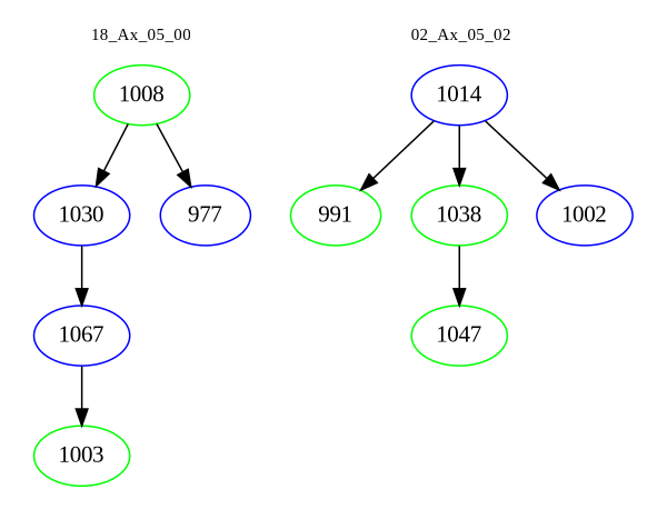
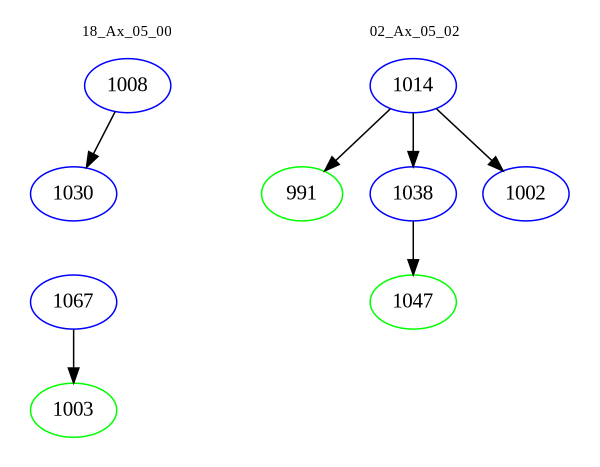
  digraph {
    fontname="Liberation Serif"
    node [color=blue fontname="Liberation Serif"]
    edge [color=black fontname="Liberation Serif"]
-   n1 [color=green label=1008]
+   n1 [label=1008]
    n2 [color=green label=1003]
    n3 [label=1030]
-   n4 [label=977]
    n5 [label=1067]
    n6 [label=1014]
    n7 [color=green label=991]
-   n8 [color=green label=1038]
+   n8 [label=1038]
    n9 [label=1002]
    n10 [color=green label=1047]
    subgraph cluster_1 {
      color=white
      fontsize=10
      label="18_Ax_05_00"
      n1
      n2
      n3
-     n4
      n5
    }
    subgraph cluster_2 {
      color=white
      fontsize=10
      label="02_Ax_05_02"
      n6
      n7
      n8
      n9
      n10
    }
    n1 -> n3
-   n1 -> n4
-   n3 -> n5
    n5 -> n2
    n6 -> n7
    n6 -> n8
    n6 -> n9
    n8 -> n10
  }
